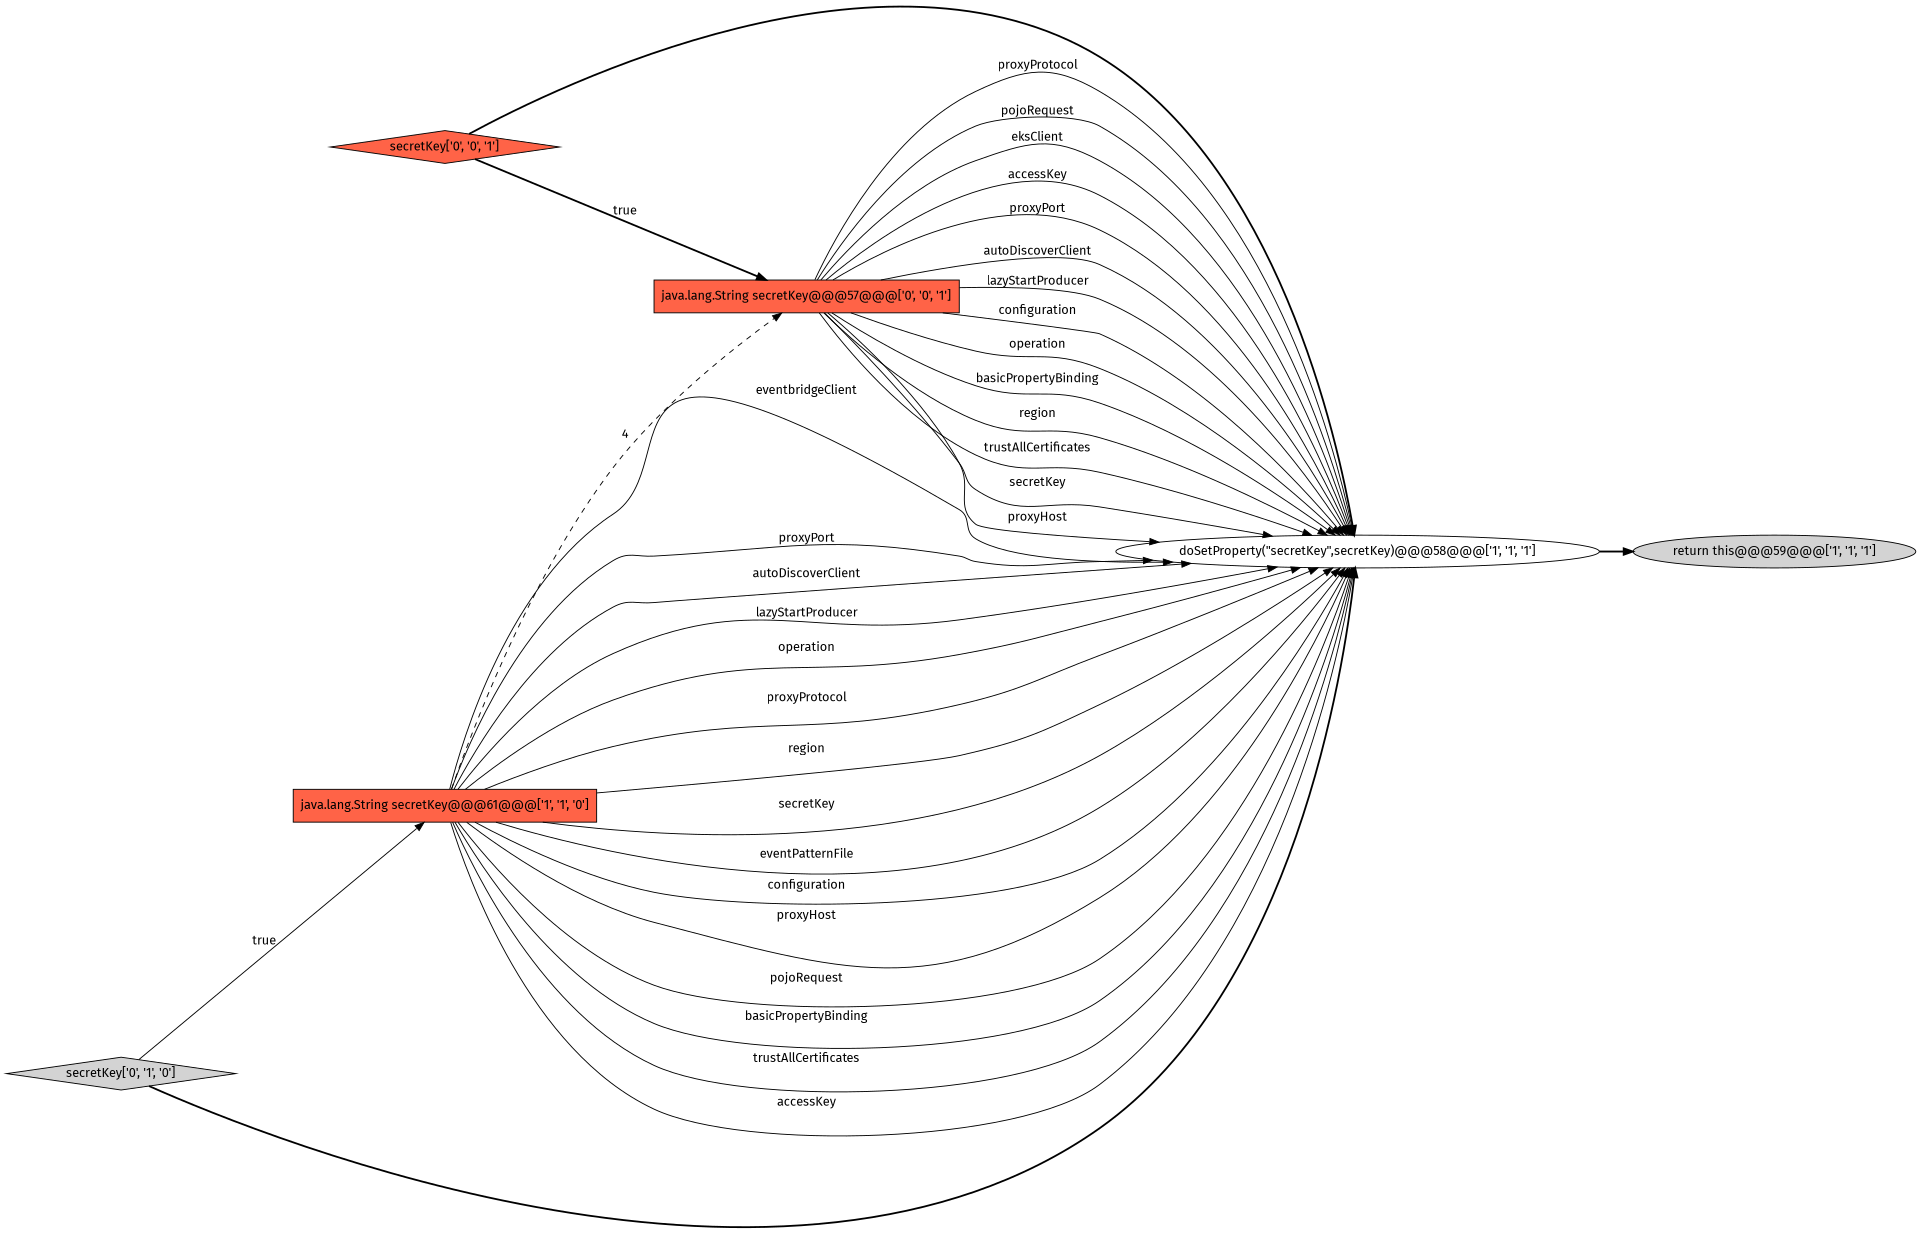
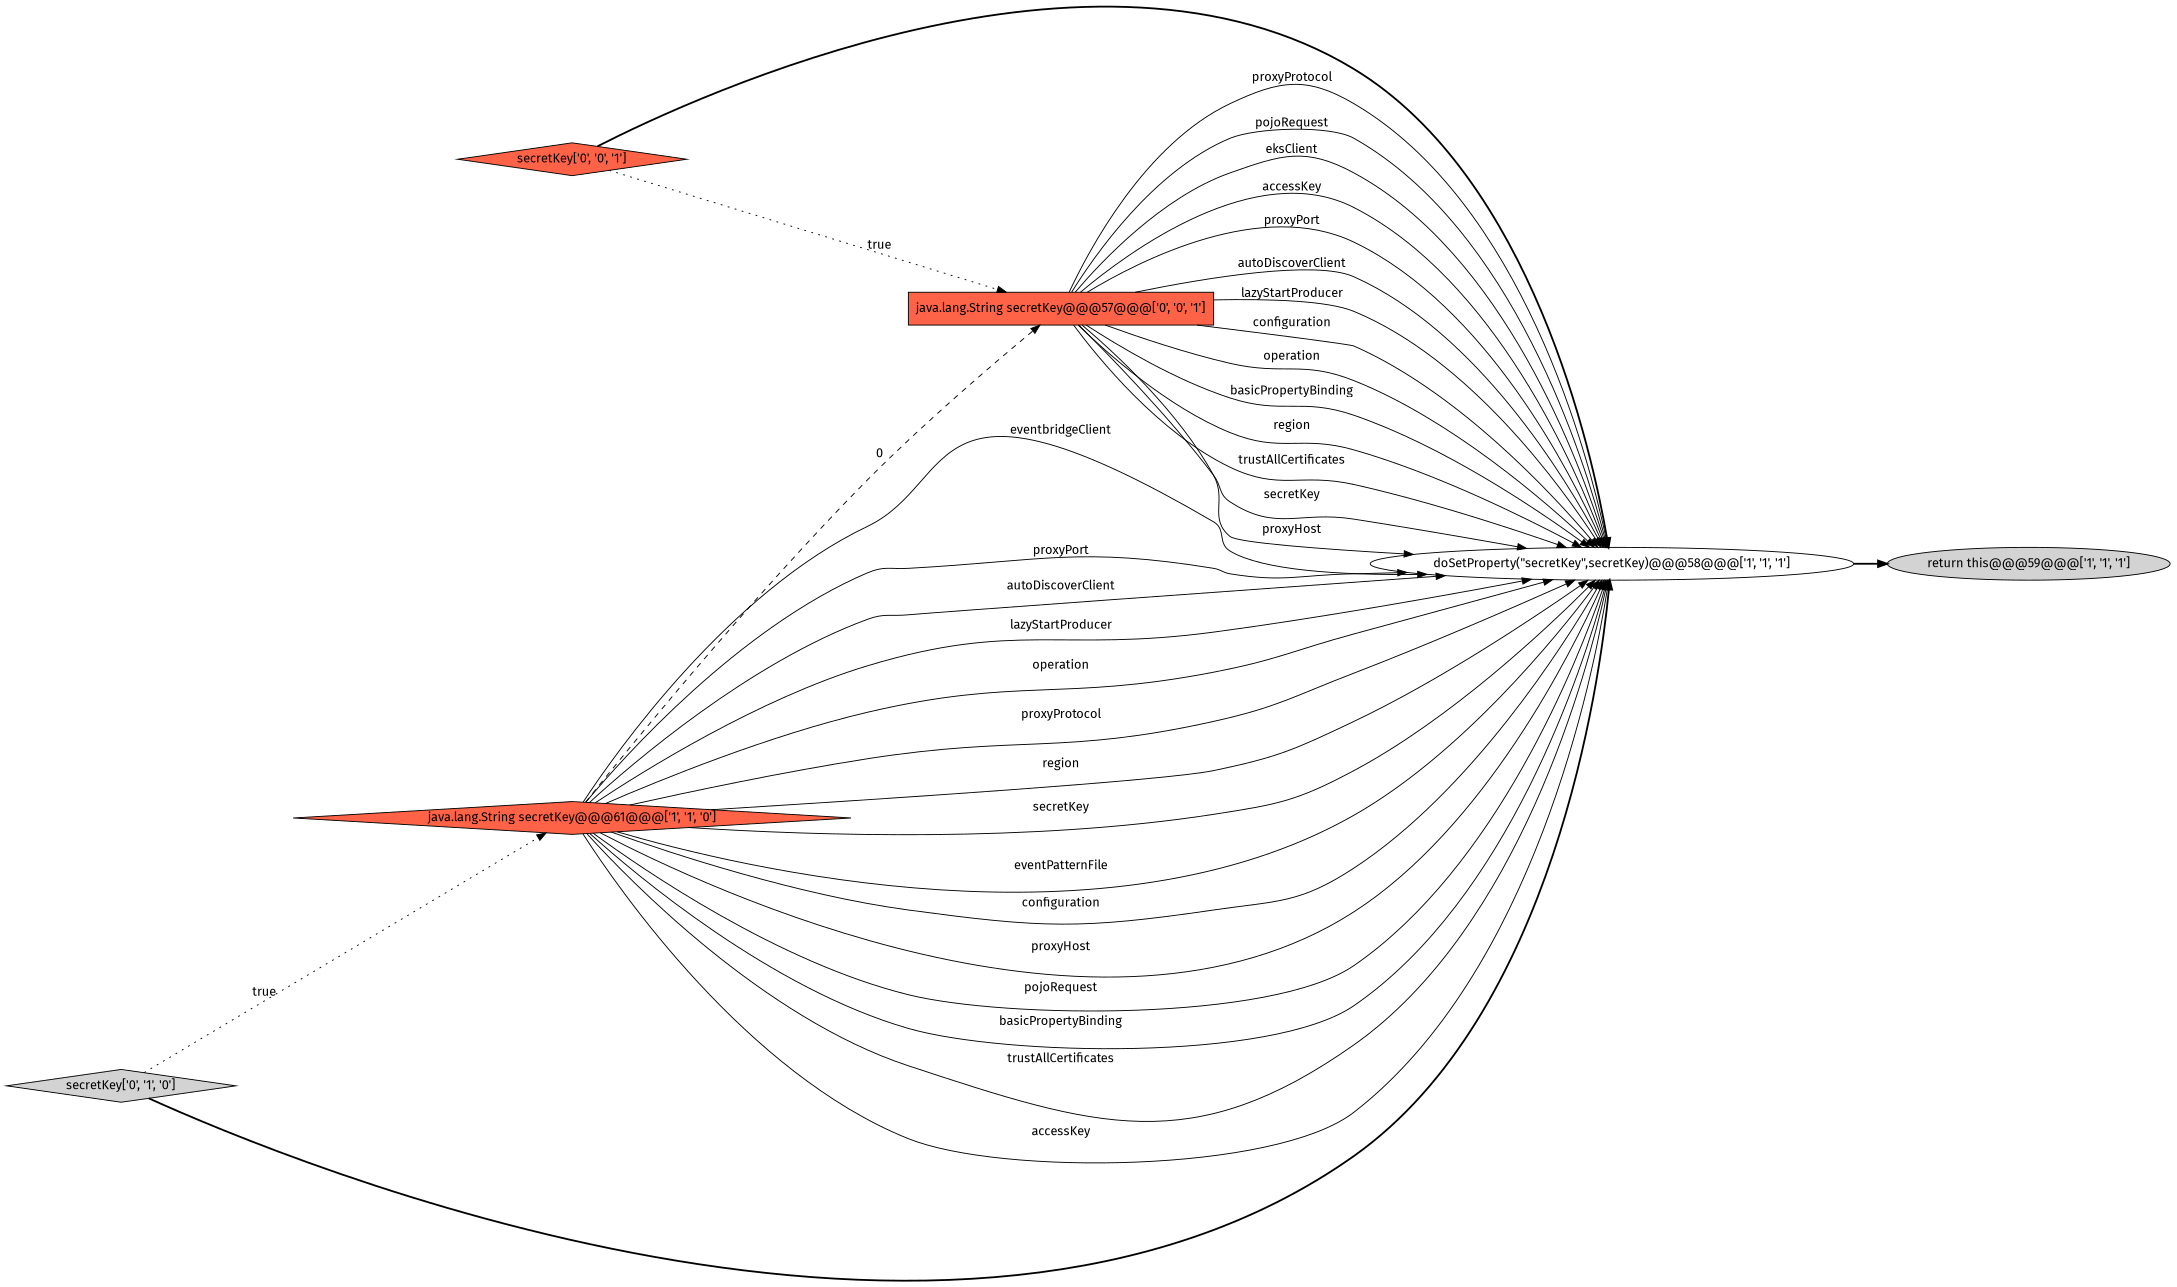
  digraph {
    fontname="Fira Sans"
    rankdir=LR
    node [fillcolor=tomato fontname="Fira Sans" shape=box style=filled]
    edge [fontname="Fira Sans" style=solid]
-   n1 [label="java.lang.String secretKey@@@61@@@['1', '1', '0']"]
+   n1 [label="java.lang.String secretKey@@@61@@@['1', '1', '0']" shape=diamond]
    n2 [fillcolor=white label="doSetProperty(\"secretKey\",secretKey)@@@58@@@['1', '1', '1']" shape=ellipse]
    n3 [label="java.lang.String secretKey@@@57@@@['0', '0', '1']"]
    n4 [fillcolor=lightgray label="return this@@@59@@@['1', '1', '1']" shape=ellipse]
    n5 [fillcolor=lightgray label="secretKey['0', '1', '0']" shape=diamond]
    n6 [label="secretKey['0', '0', '1']" shape=diamond]
    n1 -> n2 [label=eventbridgeClient]
    n1 -> n2 [label=proxyPort]
    n1 -> n2 [label=autoDiscoverClient]
    n1 -> n2 [label=lazyStartProducer]
    n1 -> n2 [label=operation]
    n1 -> n2 [label=proxyProtocol]
    n1 -> n2 [label=region]
    n1 -> n2 [label=secretKey]
    n1 -> n2 [label=eventPatternFile]
    n1 -> n2 [label=configuration]
    n1 -> n2 [label=proxyHost]
    n1 -> n2 [label=pojoRequest]
    n1 -> n2 [label=basicPropertyBinding]
    n1 -> n2 [label=trustAllCertificates]
    n1 -> n2 [label=accessKey]
-   n1 -> n3 [label=4 style=dashed]
+   n1 -> n3 [label=0 style=dashed]
    n2 -> n4 [style=bold]
    n3 -> n2 [label=proxyProtocol]
    n3 -> n2 [label=pojoRequest]
    n3 -> n2 [label=eksClient]
    n3 -> n2 [label=accessKey]
    n3 -> n2 [label=proxyPort]
    n3 -> n2 [label=autoDiscoverClient]
    n3 -> n2 [label=lazyStartProducer]
    n3 -> n2 [label=configuration]
    n3 -> n2 [label=operation]
    n3 -> n2 [label=basicPropertyBinding]
    n3 -> n2 [label=region]
    n3 -> n2 [label=trustAllCertificates]
    n3 -> n2 [label=secretKey]
    n3 -> n2 [label=proxyHost]
-   n5 -> n1 [label=true]
+   n5 -> n1 [label=true style=dotted]
    n5 -> n2 [style=bold]
    n6 -> n2 [style=bold]
-   n6 -> n3 [label=true style=bold]
+   n6 -> n3 [label=true style=dotted]
  }
